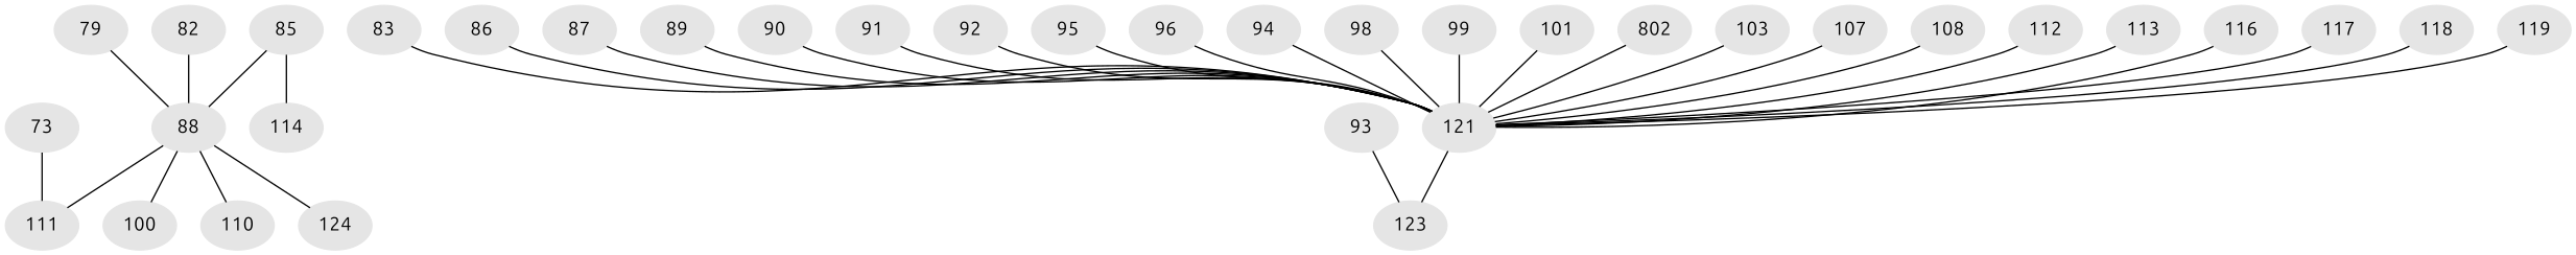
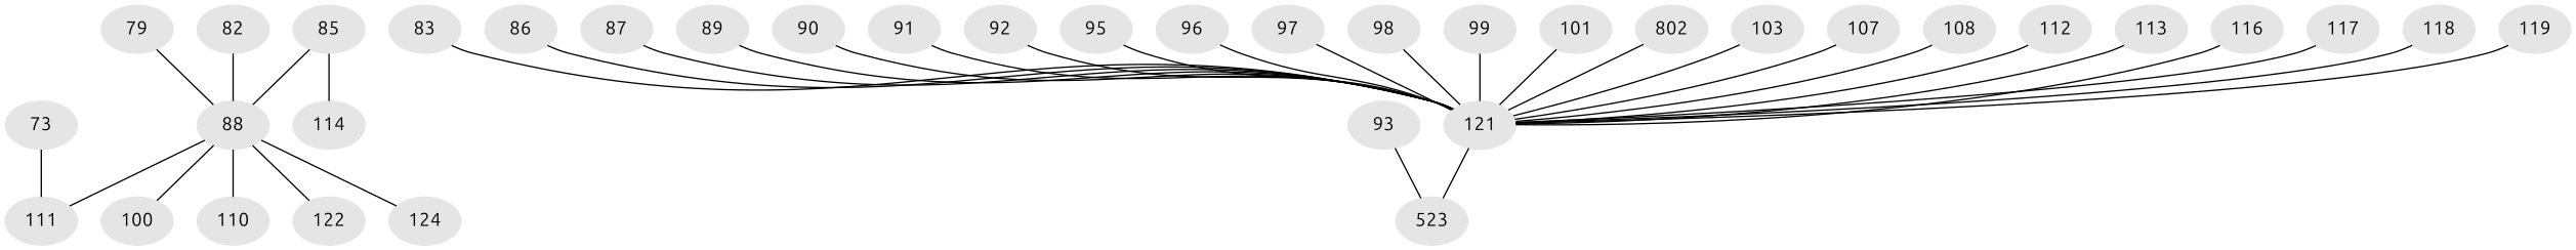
  graph {
    fontname=Ubuntu
    node [color=gray90 fontname=Ubuntu style=filled]
    edge [fontname=Ubuntu]
    88 [super="+72+80+37"]
    100
    110
    111
+   122
    124
    73
    79
    82
    121 [super="+48+115+62+60+65+61+63+69+70+75+74+109+120+77+81"]
-   123
+   123 [label=523]
    83
    85
    114
    86
    87
    89
    90
    91
    92
    93
    95
    96
-   97 [label=94]
+   97
    98
    99
    101
    n28 [label=802]
    103
    107
    108
    112
    113
    116
    117
    118
    119
    88 -- 100
    88 -- 110
    88 -- 111
+   88 -- 122
    88 -- 124
    73 -- 111
    79 -- 88
    82 -- 88
    121 -- 123
    83 -- 121
    85 -- 88
    85 -- 114
    86 -- 121
    87 -- 121
    89 -- 121
    90 -- 121
    91 -- 121
    92 -- 121
    93 -- 123
    95 -- 121
    96 -- 121
    97 -- 121
    98 -- 121
    99 -- 121
    101 -- 121
    n28 -- 121
    103 -- 121
    107 -- 121
    108 -- 121
    112 -- 121
    113 -- 121
    116 -- 121
    117 -- 121
    118 -- 121
    119 -- 121
  }
